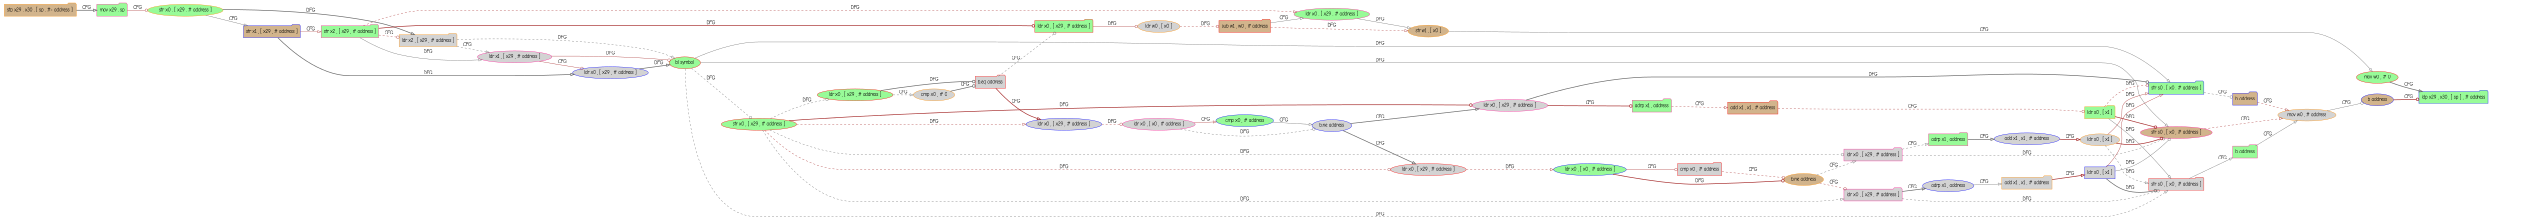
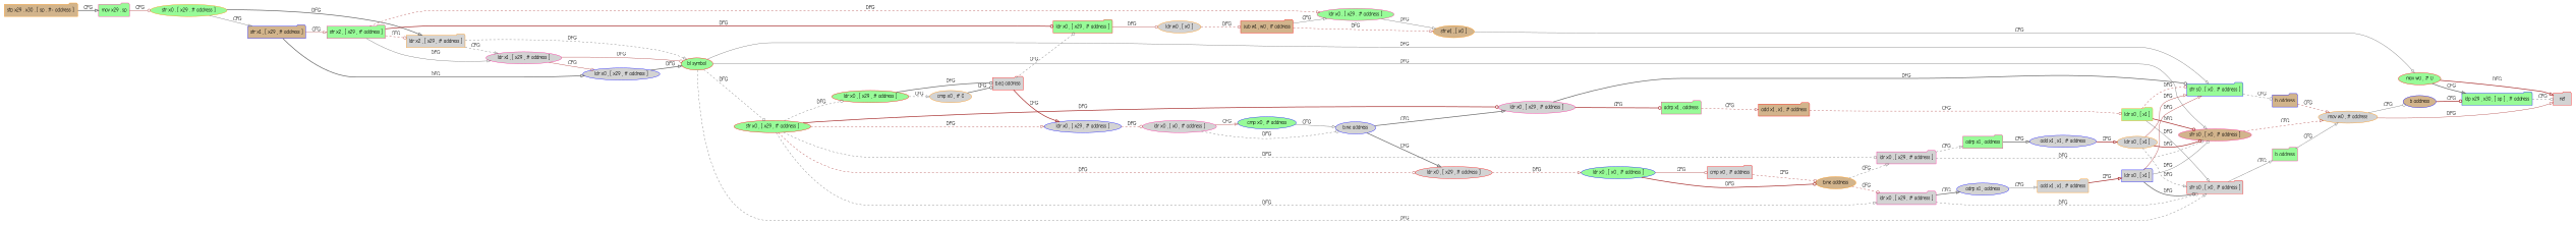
  digraph {
    fontname="Comic Neue"
    rankdir=LR
    node [color=blue fillcolor=lightgrey fontname="Comic Neue" shape=ellipse style=filled]
    edge [arrowhead=onormal color=gray40 fontname="Comic Neue" style=dashed]
    n1 [color=darkorange fillcolor=tan label="stp x29 , x30 , [ sp , #- address ]!" shape=folder]
    n2 [color=deeppink fillcolor=palegreen label="mov x29 , sp" shape=folder]
    n3 [color=darkorange fillcolor=palegreen label="str x0 , [ x29 , # address ]"]
    n4 [fillcolor=tan label="str x1 , [ x29 , # address ]" shape=folder]
    n5 [color=darkorange label="ldr x2 , [ x29 , # address ]" shape=folder]
    n6 [color=deeppink fillcolor=palegreen label="str x2 , [ x29 , # address ]" shape=folder]
    n7 [label="ldr x0 , [ x29 , # address ]"]
    n8 [color=deeppink label="ldr x1 , [ x29 , # address ]"]
    n9 [color=red fillcolor=palegreen label="bl symbol"]
    n10 [color=red fillcolor=palegreen label="ldr x0 , [ x29 , # address ]" shape=folder]
    n11 [color=deeppink fillcolor=palegreen label="ldr x0 , [ x29 , # address ]"]
    n12 [color=darkorange label="ldr w0 , [ x0 ]"]
    n13 [color=darkorange fillcolor=tan label="str w1 , [ x0 ]"]
    n14 [color=red fillcolor=palegreen label="str x0 , [ x29 , # address ]"]
    n15 [fillcolor=palegreen label="str s0 , [ x0 , # address ]" shape=folder]
    n16 [color=deeppink fillcolor=tan label="str s0 , [ x0 , # address ]"]
    n17 [color=red label="str s0 , [ x0 , # address ]" shape=folder]
    n18 [color=red fillcolor=palegreen label="ldr x0 , [ x29 , # address ]"]
    n19 [label="ldr x0 , [ x29 , # address ]"]
    n20 [color=red label="ldr x0 , [ x29 , # address ]"]
    n21 [color=deeppink label="ldr x0 , [ x29 , # address ]"]
    n22 [color=deeppink label="ldr x0 , [ x29 , # address ]" shape=folder]
    n23 [color=deeppink label="ldr x0 , [ x29 , # address ]" shape=folder]
    n24 [fillcolor=tan label="b address" shape=folder]
    n25 [color=darkorange label="mov w0 , # address"]
    n26 [color=deeppink fillcolor=palegreen label="b address" shape=folder]
    n27 [color=darkorange label="cmp x0 , # 0"]
    n28 [color=red label="b.eq address" shape=folder]
    n29 [color=deeppink label="ldr x0 , [ x0 , # address ]"]
    n30 [fillcolor=palegreen label="ldr x0 , [ x0 , # address ]"]
    n31 [color=deeppink fillcolor=palegreen label="adrp x1 , address" shape=folder]
    n32 [color=deeppink fillcolor=palegreen label="adrp x1 , address" shape=folder]
    n33 [label="adrp x1 , address"]
    n34 [color=red fillcolor=tan label="sub w1 , w0 , # address" shape=folder]
    n35 [fillcolor=palegreen label="cmp x0 , # address"]
    n36 [label="b.ne address"]
    n37 [color=red fillcolor=palegreen label="mov w0 , # 0"]
    n38 [fillcolor=palegreen label="ldp x29 , x30 , [ sp ] , # address" shape=folder]
+   n39 [color=red label=ret shape=folder]
    n40 [color=red label="cmp x0 , # address" shape=folder]
    n41 [color=darkorange fillcolor=tan label="b.ne address"]
    n42 [color=red fillcolor=tan label="add x1 , x1 , # address" shape=folder]
    n43 [label="add x1 , x1 , # address"]
    n44 [color=darkorange label="add x1 , x1 , # address" shape=folder]
    n45 [color=darkorange fillcolor=palegreen label="ldr s0 , [ x1 ]" shape=folder]
    n46 [fillcolor=tan label="b address"]
    n47 [color=darkorange label="ldr s0 , [ x1 ]"]
    n48 [label="ldr s0 , [ x1 ]" shape=folder]
    n1 -> n2 [label=CFG style=bold]
    n2 -> n3 [arrowhead=odot color=brown label=CFG style=solid]
    n3 -> n4 [label=CFG style=solid]
    n3 -> n5 [label=DFG style=bold]
    n4 -> n6 [color=brown label=CFG style=solid]
    n4 -> n7 [label=DFG style=bold]
    n5 -> n8 [label=CFG]
    n5 -> n9 [label=DFG]
    n6 -> n5 [arrowhead=odot color=brown label=CFG]
    n6 -> n8 [label=DFG style=solid]
    n6 -> n10 [arrowhead=odot color=brown label=DFG style=bold]
    n6 -> n11 [color=brown label=DFG]
    n7 -> n9 [label=DFG style=bold]
    n8 -> n7 [arrowhead=odot color=brown label=CFG style=solid]
    n8 -> n9 [arrowhead=odot color=brown label=DFG style=solid]
    n9 -> n14 [arrowhead=odot label=DFG]
    n9 -> n15 [label=DFG style=solid]
    n9 -> n16 [label=DFG style=solid]
    n9 -> n17 [label=DFG]
    n10 -> n12 [arrowhead=odot color=brown label=DFG style=solid]
    n11 -> n13 [label=DFG style=solid]
    n12 -> n34 [arrowhead=odot color=brown label=DFG]
    n13 -> n37 [label=CFG style=solid]
    n14 -> n18 [arrowhead=odot label=DFG]
    n14 -> n19 [color=brown label=DFG]
    n14 -> n20 [arrowhead=odot color=brown label=DFG]
    n14 -> n21 [arrowhead=odot color=brown label=DFG style=bold]
    n14 -> n22 [arrowhead=odot label=DFG]
    n14 -> n23 [label=DFG]
    n15 -> n24 [arrowhead=odot label=CFG]
    n16 -> n25 [color=brown label=CFG]
    n17 -> n26 [label=CFG style=solid]
    n18 -> n27 [label=CFG]
    n18 -> n28 [arrowhead=odot label=DFG style=bold]
    n19 -> n29 [arrowhead=odot color=brown label=DFG]
    n20 -> n30 [color=brown label=DFG]
    n21 -> n15 [arrowhead=odot label=DFG style=bold]
    n21 -> n31 [arrowhead=odot color=brown label=CFG style=bold]
    n22 -> n16 [arrowhead=odot label=DFG]
    n22 -> n32 [label=CFG]
    n23 -> n17 [arrowhead=odot label=DFG]
    n23 -> n33 [label=CFG style=bold]
    n24 -> n25 [color=brown label=CFG]
+   n25 -> n39 [color=brown label=DFG style=solid]
    n25 -> n46 [arrowhead=odot label=CFG style=solid]
    n26 -> n25 [label=CFG style=solid]
    n27 -> n28 [arrowhead=odot label=CFG style=bold]
    n28 -> n10 [arrowhead=odot label=CFG]
    n28 -> n19 [color=brown label=CFG style=bold]
    n29 -> n35 [color=brown label=CFG style=solid]
    n29 -> n36 [arrowhead=odot label=DFG]
    n30 -> n40 [arrowhead=odot color=brown label=CFG style=solid]
    n30 -> n41 [arrowhead=odot color=brown label=DFG style=bold]
    n31 -> n42 [color=brown label=CFG]
    n32 -> n43 [label=CFG style=bold]
    n33 -> n44 [label=CFG style=solid]
    n34 -> n11 [label=CFG style=solid]
    n34 -> n13 [color=brown label=DFG]
    n35 -> n36 [label=CFG style=solid]
    n36 -> n20 [label=CFG style=bold]
    n36 -> n21 [label=CFG style=bold]
    n37 -> n38 [label=CFG style=bold]
+   n37 -> n39 [color=brown label=DFG style=bold]
+   n38 -> n39 [arrowhead=odot label=CFG]
    n40 -> n41 [arrowhead=odot color=brown label=CFG]
    n41 -> n22 [label=CFG]
    n41 -> n23 [arrowhead=odot color=brown label=CFG]
    n42 -> n45 [arrowhead=odot color=brown label=CFG]
    n43 -> n47 [color=brown label=CFG style=bold]
    n44 -> n48 [color=brown label=CFG style=bold]
    n45 -> n15 [arrowhead=odot color=brown label=DFG]
    n45 -> n16 [arrowhead=odot color=brown label=DFG style=bold]
    n45 -> n17 [label=DFG style=solid]
    n46 -> n38 [arrowhead=odot color=brown label=CFG style=bold]
    n47 -> n15 [color=brown label=DFG style=solid]
    n47 -> n16 [arrowhead=odot color=brown label=DFG style=bold]
    n47 -> n17 [label=DFG]
    n48 -> n15 [color=brown label=DFG style=solid]
    n48 -> n16 [arrowhead=odot label=DFG style=solid]
    n48 -> n17 [arrowhead=odot label=DFG style=bold]
  }
